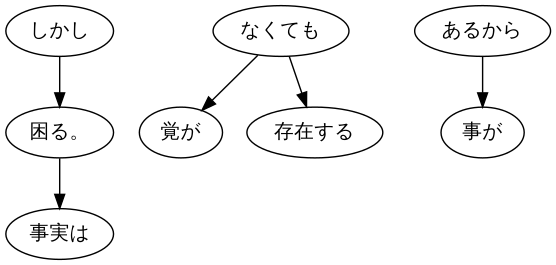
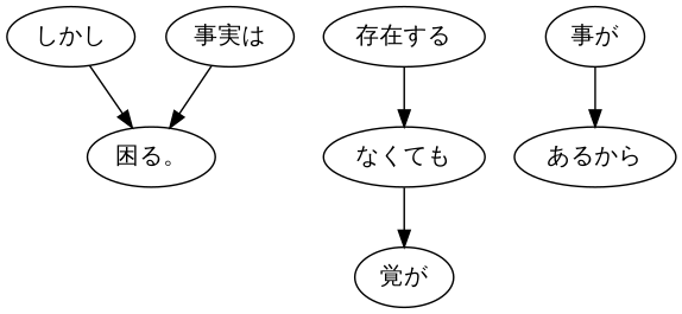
  digraph {
    n1 [label="しかし"]
    n2 [label="困る。"]
    n3 [label="事実は"]
    n4 [label="覚が"]
    n5 [label="なくても"]
    n6 [label="存在する"]
    n7 [label="事が"]
    n8 [label="あるから"]
    n1 -> n2
-   n2 -> n3
+   n3 -> n2
    n5 -> n4
-   n5 -> n6
-   n8 -> n7
+   n6 -> n5
+   n7 -> n8
  }
